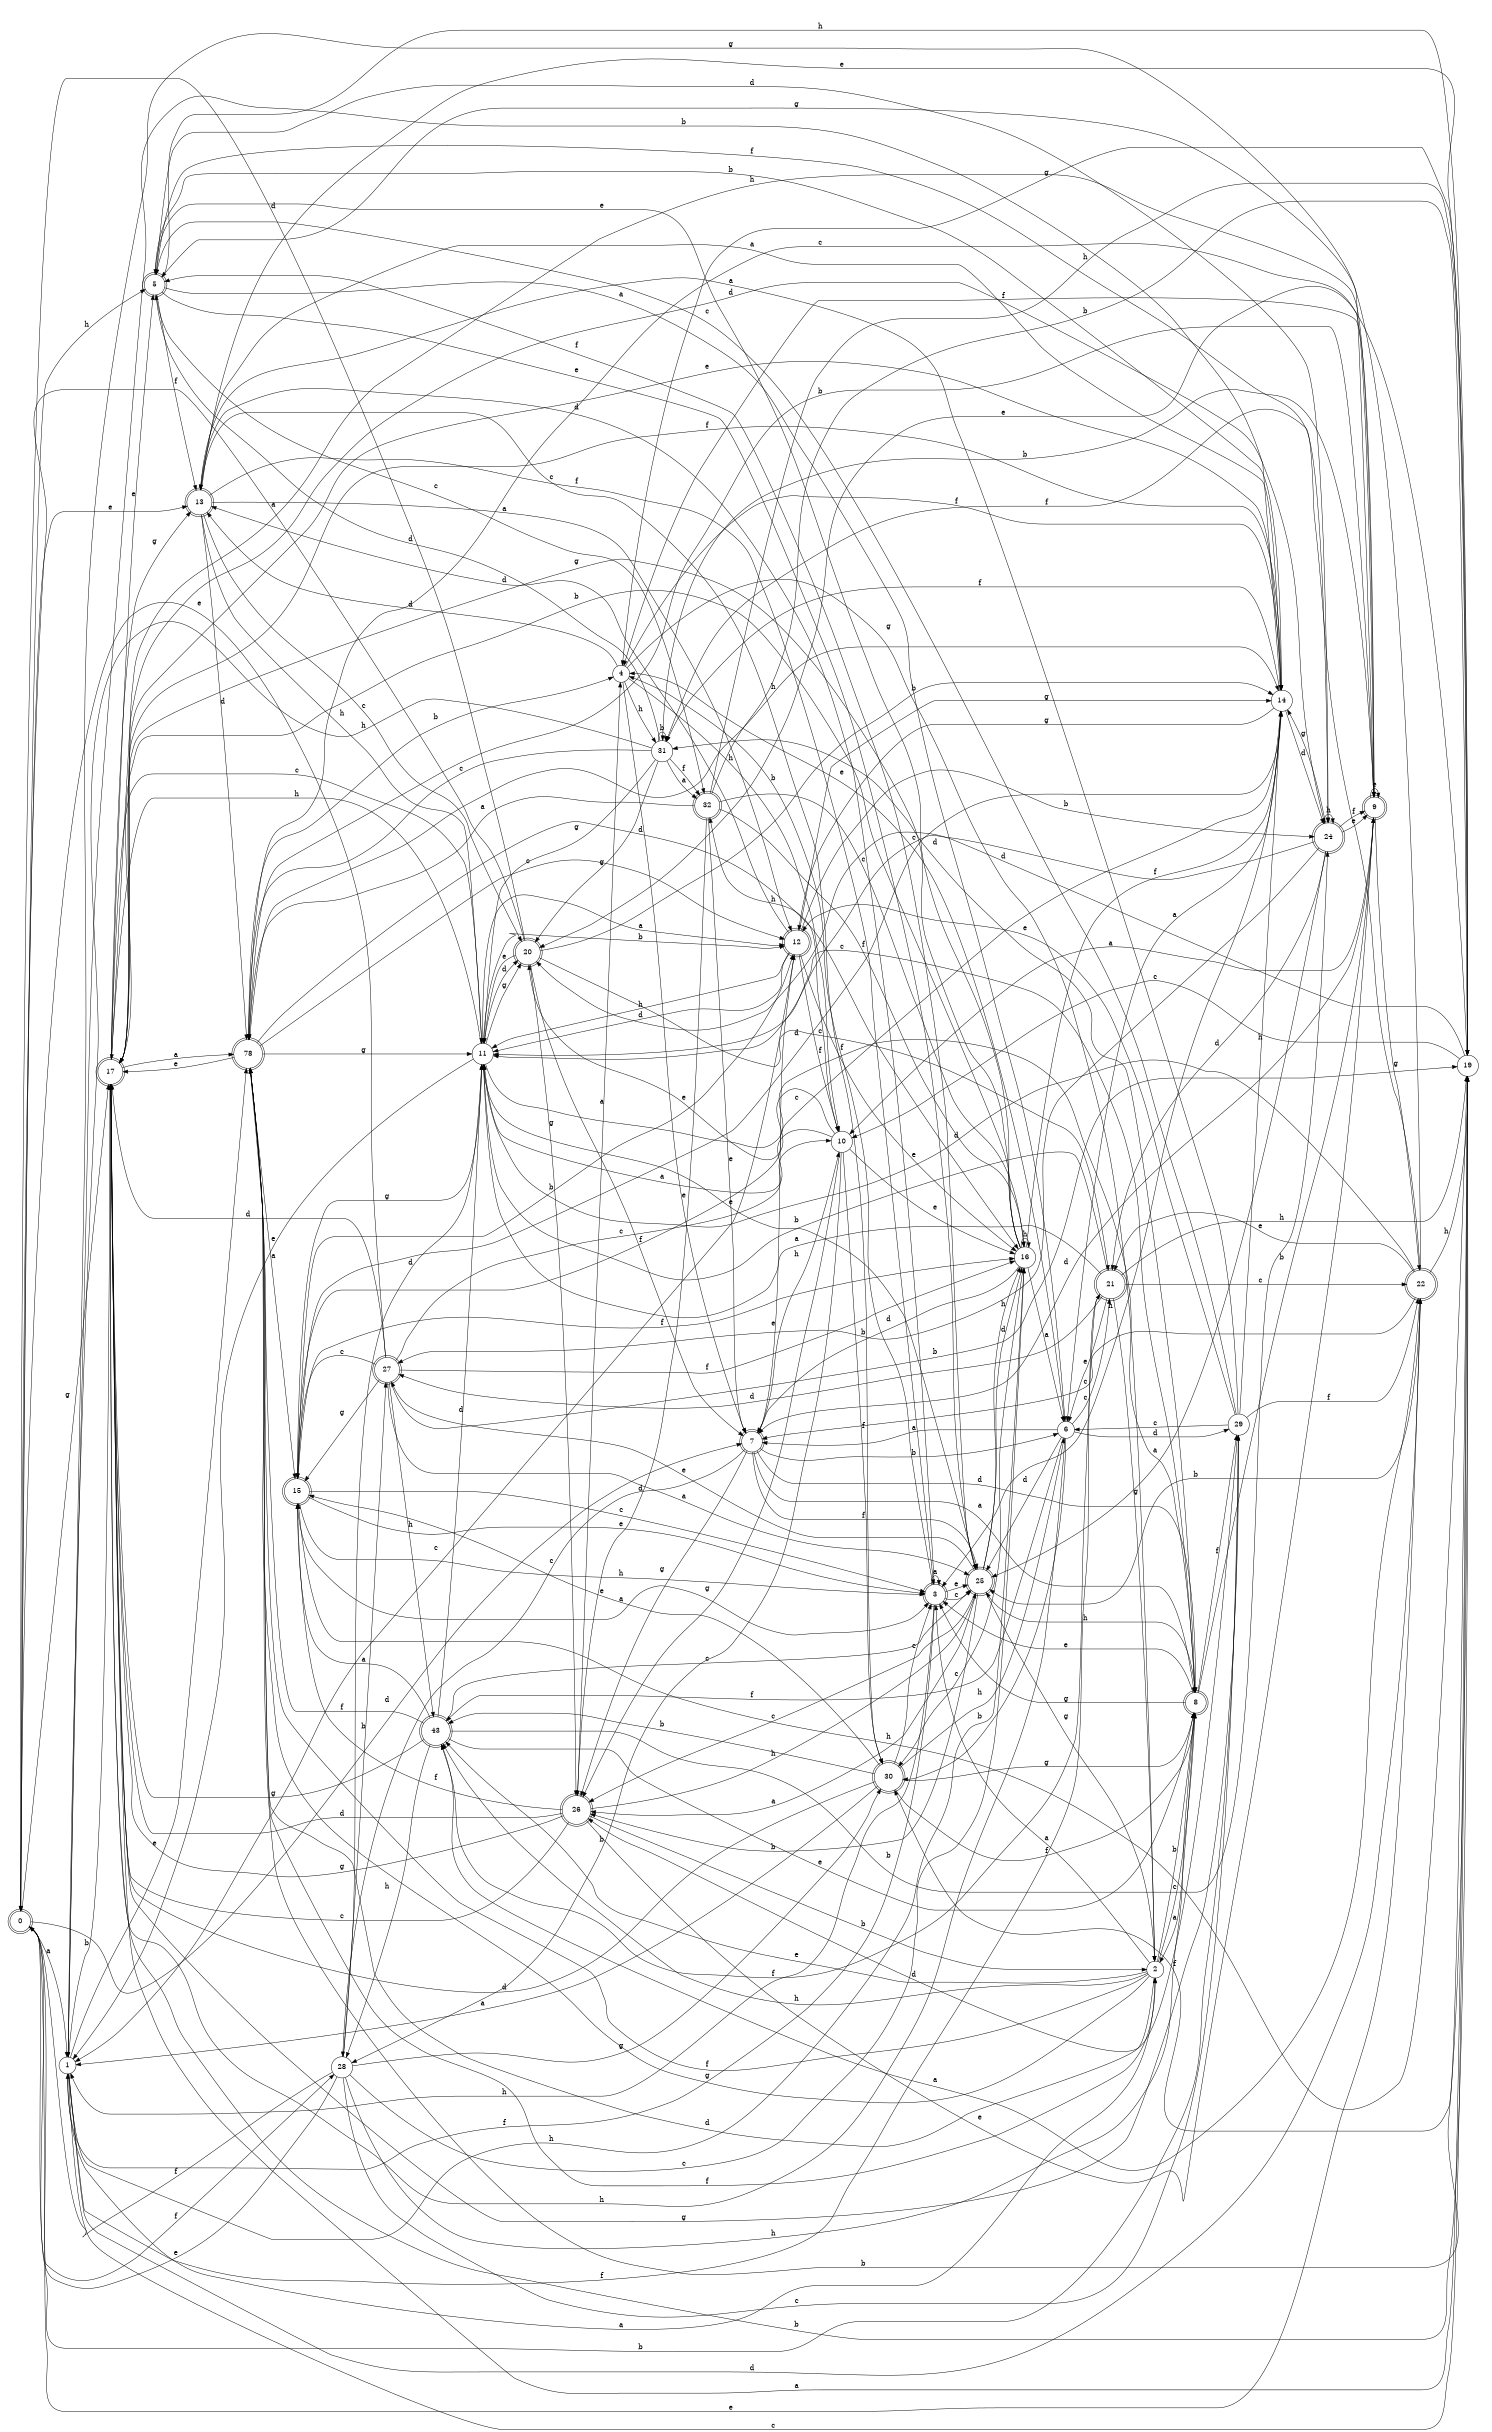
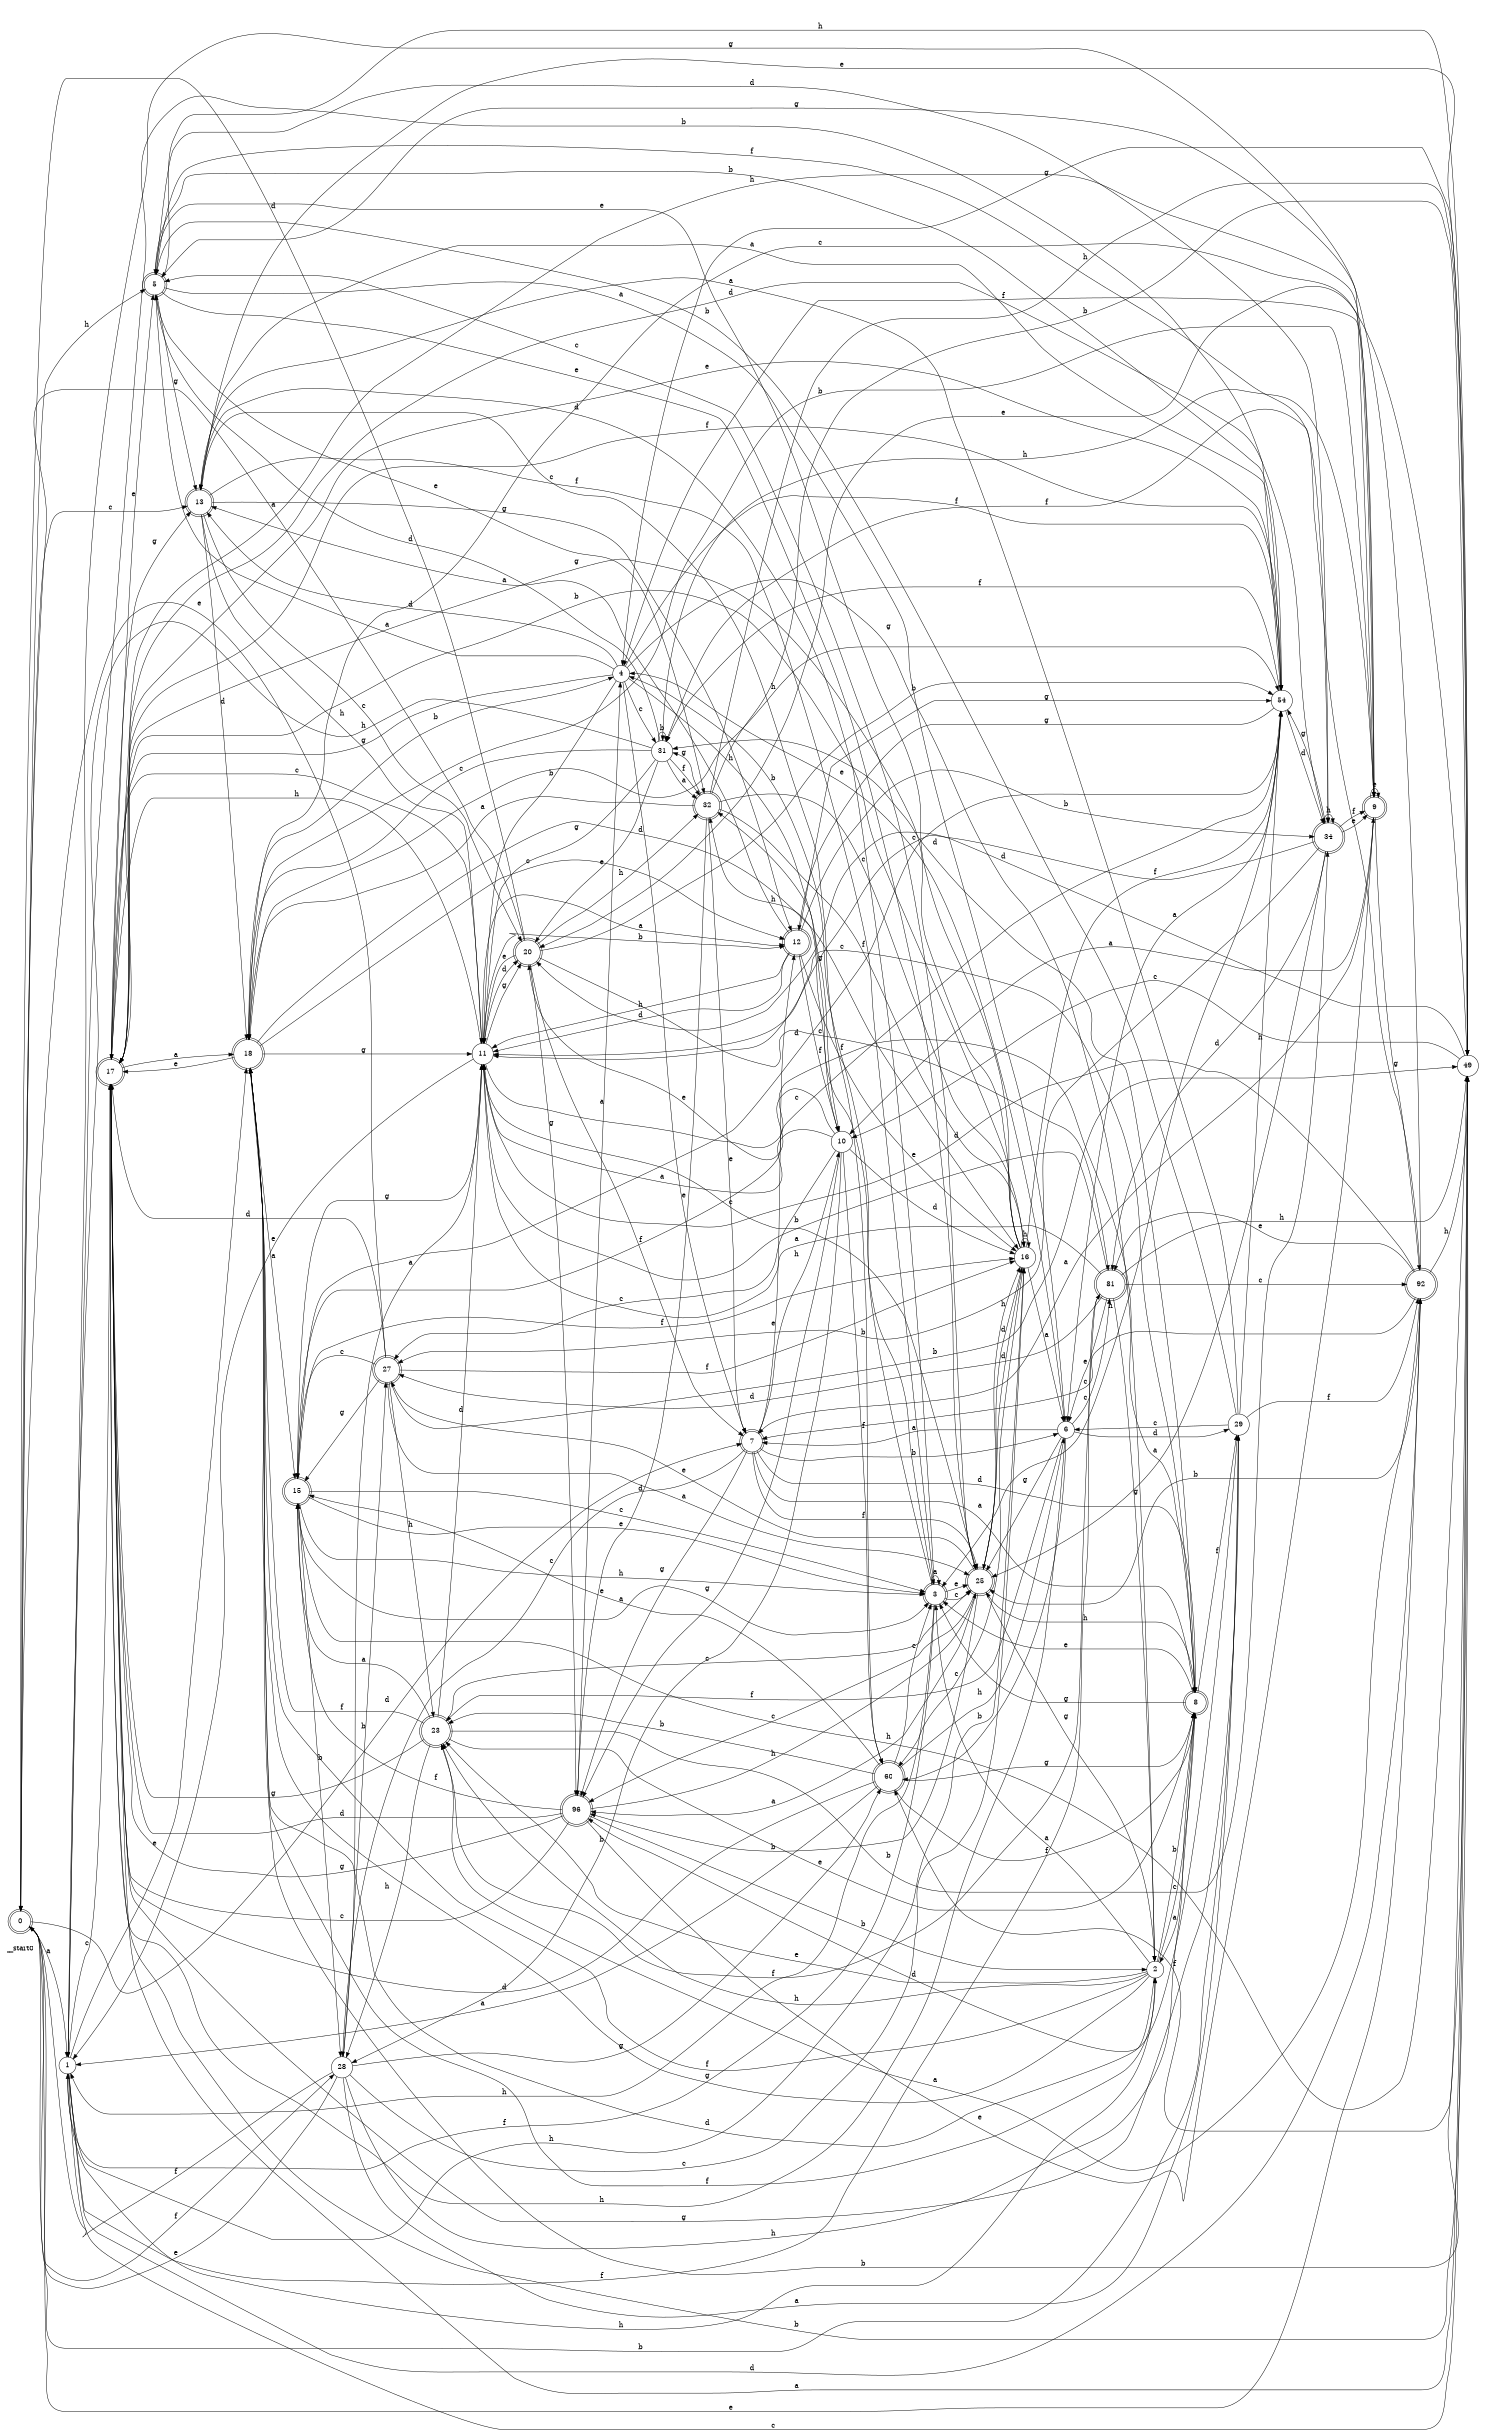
  digraph {
    rankdir=LR
    node [shape=doublecircle color=black fillcolor=white style="rounded,filled"]
+   __start0 [shape=none color="" fillcolor="" style=""]
    n2 [label=0]
    n3 [label=1 shape=circle style=filled]
    n4 [label=5]
    n5 [label=7]
    n6 [label=13]
    n7 [label=17]
-   n8 [label=22]
+   n8 [label=92]
    n9 [label=28 shape=circle style=filled]
    n10 [label=29 shape=circle style=filled]
    n11 [label=2 shape=circle style=filled]
    n12 [label=9]
    n13 [label=16 shape=circle style=filled]
-   n14 [label=78]
-   n15 [label=19 shape=circle style=filled]
-   n16 [label=21]
+   n14 [label=18]
+   n15 [label=49 shape=circle style=filled]
+   n16 [label=81]
    n17 [label=25]
    n18 [label=32]
-   n19 [label=14 shape=circle style=filled]
+   n19 [label=54 shape=circle style=filled]
    n20 [label=6 shape=circle style=filled]
-   n21 [label=24]
+   n21 [label=34]
    n22 [label=8]
    n23 [label=10 shape=circle style=filled]
    n24 [label=12]
-   n25 [label=26]
+   n25 [label=96]
    n26 [label=3]
    n27 [label=11 shape=circle style=filled]
-   n28 [label=30]
+   n28 [label=60]
    n29 [label=20]
-   n30 [label=43]
+   n30 [label=23]
    n31 [label=31 shape=circle style=filled]
    n32 [label=27]
    n33 [label=4 shape=circle style=filled]
    n34 [label=15]
    n2 -> n3 [label=a]
    n2 -> n4 [label=h]
    n2 -> n5 [label=d]
-   n2 -> n6 [label=e]
-   n2 -> n7 [label=g]
+   n2 -> n6 [label=c]
+   n33 -> n7 [label=g]
    n2 -> n8 [label=e]
    n2 -> n9 [label=f]
    n2 -> n10 [label=b]
-   n3 -> n7 [label=b]
+   n3 -> n7 [label=c]
    n3 -> n8 [label=d]
-   n3 -> n11 [label=a]
+   n3 -> n11 [label=h]
    n3 -> n12 [label=g]
    n3 -> n13 [label=h]
    n3 -> n14 [label=e]
    n3 -> n15 [label=c]
    n3 -> n16 [label=f]
-   n4 -> n6 [label=f]
+   n4 -> n6 [label=g]
    n4 -> n15 [label=h]
    n4 -> n17 [label=e]
-   n4 -> n18 [label=c]
+   n4 -> n18 [label=e]
    n4 -> n19 [label=b]
    n4 -> n20 [label=a]
    n4 -> n21 [label=d]
    n4 -> n21 [label=f]
    n5 -> n9 [label=c]
    n5 -> n17 [label=f]
    n5 -> n20 [label=b]
    n5 -> n22 [label=a]
    n5 -> n22 [label=d]
    n5 -> n23 [label=h]
    n5 -> n24 [label=e]
    n5 -> n25 [label=g]
    n6 -> n14 [label=d]
    n6 -> n15 [label=e]
    n6 -> n19 [label=a]
-   n6 -> n24 [label=a]
+   n6 -> n24 [label=g]
    n6 -> n26 [label=f]
    n6 -> n27 [label=h]
    n6 -> n28 [label=c]
    n6 -> n29 [label=c]
    n7 -> n4 [label=e]
    n7 -> n6 [label=g]
    n7 -> n12 [label=h]
    n7 -> n14 [label=a]
    n7 -> n15 [label=b]
    n7 -> n19 [label=f]
    n7 -> n21 [label=d]
    n7 -> n27 [label=c]
    n8 -> n4 [label=g]
    n8 -> n5 [label=c]
    n8 -> n15 [label=h]
    n8 -> n16 [label=e]
    n8 -> n17 [label=b]
    n8 -> n27 [label=d]
    n8 -> n30 [label=a]
    n8 -> n31 [label=f]
    n9 -> n2 [label=e]
    n9 -> n2 [label=f]
-   n9 -> n10 [label=c]
+   n9 -> n10 [label=a]
    n9 -> n13 [label=c]
    n9 -> n22 [label=h]
-   n9 -> n27 [label=d]
+   n9 -> n27 [label=a]
    n9 -> n28 [label=g]
    n9 -> n32 [label=b]
-   n10 -> n4 [label=c]
+   n10 -> n4 [label=b]
    n10 -> n6 [label=a]
    n10 -> n7 [label=g]
    n10 -> n8 [label=f]
    n10 -> n19 [label=h]
    n10 -> n20 [label=c]
-   n10 -> n24 [label=e]
    n10 -> n25 [label=d]
    n11 -> n14 [label=d]
    n11 -> n14 [label=f]
    n11 -> n14 [label=g]
    n11 -> n22 [label=b]
    n11 -> n22 [label=c]
    n11 -> n26 [label=a]
    n11 -> n30 [label=e]
    n11 -> n30 [label=h]
-   n12 -> n5 [label=d]
+   n12 -> n5 [label=a]
    n12 -> n8 [label=g]
    n12 -> n12 [label=e]
    n12 -> n14 [label=b]
    n12 -> n14 [label=c]
    n12 -> n23 [label=a]
-   n12 -> n31 [label=b]
+   n12 -> n31 [label=h]
    n12 -> n33 [label=f]
    n13 -> n4 [label=e]
    n13 -> n7 [label=b]
    n13 -> n7 [label=g]
    n13 -> n13 [label=h]
-   n13 -> n5 [label=d]
+   n13 -> n17 [label=d]
    n13 -> n19 [label=f]
    n13 -> n20 [label=a]
    n13 -> n28 [label=c]
    n14 -> n7 [label=e]
    n14 -> n11 [label=f]
    n14 -> n13 [label=d]
    n14 -> n19 [label=h]
    n14 -> n24 [label=c]
    n14 -> n27 [label=g]
    n14 -> n33 [label=b]
    n14 -> n34 [label=a]
    n15 -> n7 [label=a]
    n15 -> n14 [label=b]
    n15 -> n23 [label=c]
    n15 -> n28 [label=f]
    n15 -> n29 [label=d]
    n15 -> n29 [label=e]
    n15 -> n33 [label=g]
    n15 -> n34 [label=h]
    n16 -> n8 [label=c]
    n16 -> n11 [label=g]
    n16 -> n15 [label=h]
    n16 -> n20 [label=e]
    n16 -> n27 [label=a]
    n16 -> n27 [label=b]
    n16 -> n30 [label=f]
    n16 -> n32 [label=d]
-   n17 -> n4 [label=f]
+   n17 -> n4 [label=c]
    n17 -> n11 [label=g]
    n17 -> n13 [label=d]
    n17 -> n13 [label=h]
    n17 -> n25 [label=a]
    n17 -> n25 [label=b]
    n17 -> n25 [label=c]
    n17 -> n32 [label=e]
    n18 -> n5 [label=e]
    n18 -> n13 [label=c]
    n18 -> n13 [label=f]
    n18 -> n14 [label=a]
    n18 -> n15 [label=b]
    n18 -> n15 [label=h]
    n18 -> n25 [label=d]
+   n18 -> n31 [label=g]
    n19 -> n3 [label=b]
    n19 -> n7 [label=e]
    n19 -> n20 [label=a]
    n19 -> n21 [label=d]
    n19 -> n24 [label=g]
    n19 -> n26 [label=h]
    n19 -> n31 [label=f]
    n19 -> n34 [label=c]
    n20 -> n5 [label=a]
    n20 -> n7 [label=h]
    n20 -> n10 [label=d]
    n20 -> n16 [label=c]
-   n20 -> n17 [label=d]
+   n20 -> n17 [label=g]
    n20 -> n28 [label=b]
    n20 -> n30 [label=f]
    n20 -> n33 [label=e]
    n21 -> n12 [label=e]
    n21 -> n12 [label=f]
    n21 -> n16 [label=d]
    n21 -> n17 [label=a]
    n21 -> n19 [label=g]
    n21 -> n21 [label=h]
    n21 -> n27 [label=c]
    n21 -> n32 [label=b]
    n22 -> n10 [label=f]
    n22 -> n11 [label=a]
-   n22 -> n12 [label=b]
    n22 -> n17 [label=h]
    n22 -> n26 [label=e]
    n22 -> n26 [label=g]
    n22 -> n27 [label=c]
    n22 -> n31 [label=d]
    n23 -> n9 [label=b]
-   n23 -> n13 [label=e]
+   n23 -> n13 [label=d]
    n23 -> n18 [label=h]
    n23 -> n25 [label=g]
    n23 -> n27 [label=a]
    n23 -> n28 [label=f]
    n23 -> n29 [label=e]
-   n32 -> n23 [label=c]
-   n24 -> n3 [label=c]
-   n24 -> n6 [label=d]
+   n23 -> n32 [label=c]
+   n24 -> n6 [label=a]
    n24 -> n13 [label=e]
    n24 -> n19 [label=g]
    n24 -> n21 [label=b]
    n24 -> n23 [label=f]
    n24 -> n27 [label=d]
    n24 -> n27 [label=h]
    n25 -> n7 [label=c]
    n25 -> n7 [label=d]
    n25 -> n7 [label=g]
    n25 -> n11 [label=b]
    n25 -> n12 [label=e]
    n25 -> n17 [label=h]
    n25 -> n33 [label=a]
    n25 -> n34 [label=f]
    n26 -> n3 [label=f]
    n26 -> n3 [label=h]
    n26 -> n6 [label=d]
    n26 -> n17 [label=c]
    n26 -> n17 [label=e]
+   n26 -> n18 [label=g]
    n26 -> n26 [label=a]
    n26 -> n33 [label=b]
    n27 -> n3 [label=e]
    n27 -> n7 [label=h]
-   n27 -> n17 [label=e]
+   n27 -> n17 [label=c]
    n27 -> n22 [label=f]
    n27 -> n24 [label=a]
    n27 -> n24 [label=b]
    n27 -> n29 [label=d]
    n27 -> n29 [label=g]
    n28 -> n3 [label=a]
    n28 -> n7 [label=d]
    n28 -> n20 [label=h]
    n28 -> n22 [label=f]
    n28 -> n22 [label=g]
    n28 -> n26 [label=c]
    n28 -> n30 [label=b]
    n28 -> n34 [label=e]
    n29 -> n2 [label=a]
    n29 -> n2 [label=d]
    n29 -> n5 [label=f]
    n29 -> n16 [label=c]
+   n29 -> n18 [label=h]
    n29 -> n19 [label=b]
    n29 -> n25 [label=g]
    n29 -> n27 [label=e]
    n30 -> n7 [label=g]
    n30 -> n9 [label=h]
    n30 -> n14 [label=f]
    n30 -> n17 [label=c]
    n30 -> n21 [label=b]
    n30 -> n22 [label=e]
    n30 -> n27 [label=d]
    n30 -> n34 [label=a]
    n31 -> n3 [label=h]
    n31 -> n4 [label=d]
    n31 -> n14 [label=c]
    n31 -> n18 [label=a]
    n31 -> n18 [label=f]
    n31 -> n27 [label=g]
-   n31 -> n29 [label=g]
+   n31 -> n29 [label=e]
    n31 -> n31 [label=b]
    n32 -> n2 [label=e]
    n32 -> n7 [label=d]
    n32 -> n13 [label=f]
    n32 -> n15 [label=b]
    n32 -> n17 [label=a]
    n32 -> n30 [label=h]
    n32 -> n34 [label=c]
    n32 -> n34 [label=g]
+   n33 -> n4 [label=a]
    n33 -> n5 [label=e]
    n33 -> n6 [label=d]
    n33 -> n11 [label=g]
    n33 -> n19 [label=f]
    n33 -> n23 [label=h]
-   n33 -> n31 [label=h]
+   n33 -> n27 [label=b]
+   n33 -> n31 [label=c]
    n34 -> n13 [label=f]
    n34 -> n19 [label=d]
-   n34 -> n24 [label=b]
+   n34 -> n9 [label=b]
    n34 -> n26 [label=a]
    n34 -> n26 [label=c]
    n34 -> n26 [label=e]
    n34 -> n26 [label=h]
    n34 -> n27 [label=g]
  }
